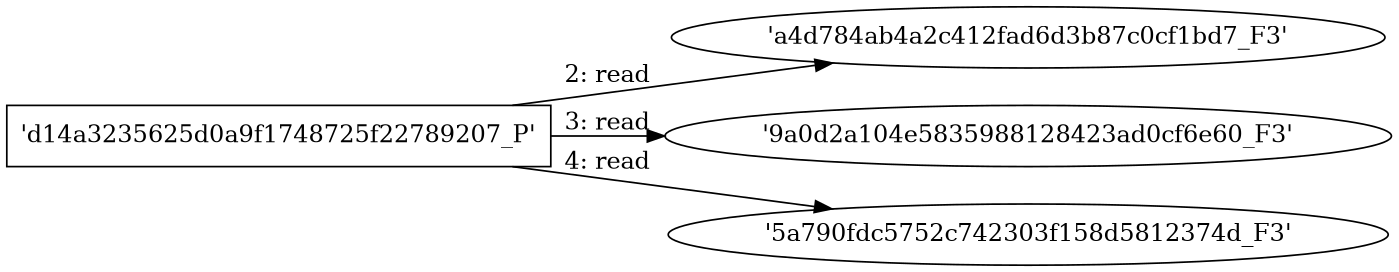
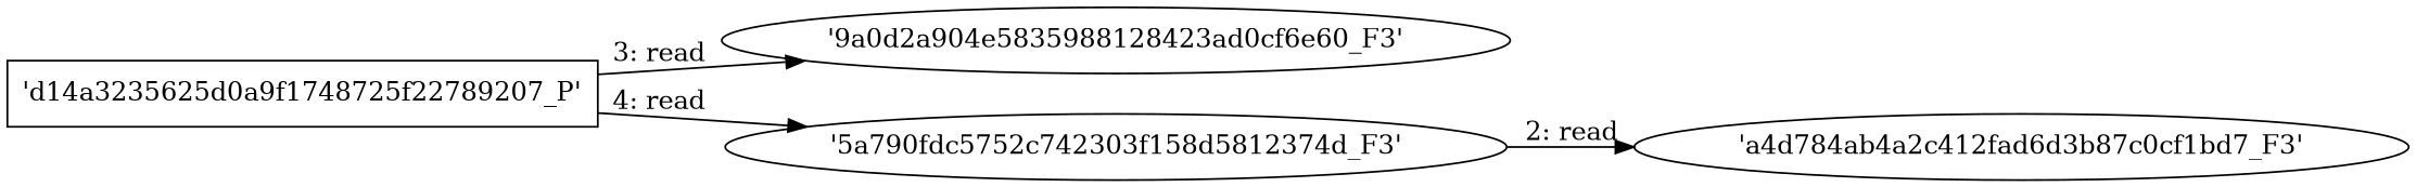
  digraph {
    engine=neato
    fixedsize=false
    fontsize=10
    nodesep=0.3
    rankdir=LR
    ranksep=0
    splines=true
    node [node_type=file shape=ellipse]
    "'d14a3235625d0a9f1748725f22789207_P'" [node_type=Process shape=box]
    n2 [label="'a4d784ab4a2c412fad6d3b87c0cf1bd7_F3'"]
-   "'9a0d2a904e5835988128423ad0cf6e60_F3'" [label="'9a0d2a104e5835988128423ad0cf6e60_F3'"]
+   "'9a0d2a904e5835988128423ad0cf6e60_F3'"
    "'5a790fdc5752c742303f158d5812374d_F3'"
-   "'d14a3235625d0a9f1748725f22789207_P'" -> n2 [label="2: read"]
+   "'5a790fdc5752c742303f158d5812374d_F3'" -> n2 [label="2: read"]
    "'d14a3235625d0a9f1748725f22789207_P'" -> "'9a0d2a904e5835988128423ad0cf6e60_F3'" [label="3: read"]
    "'d14a3235625d0a9f1748725f22789207_P'" -> "'5a790fdc5752c742303f158d5812374d_F3'" [label="4: read"]
  }
